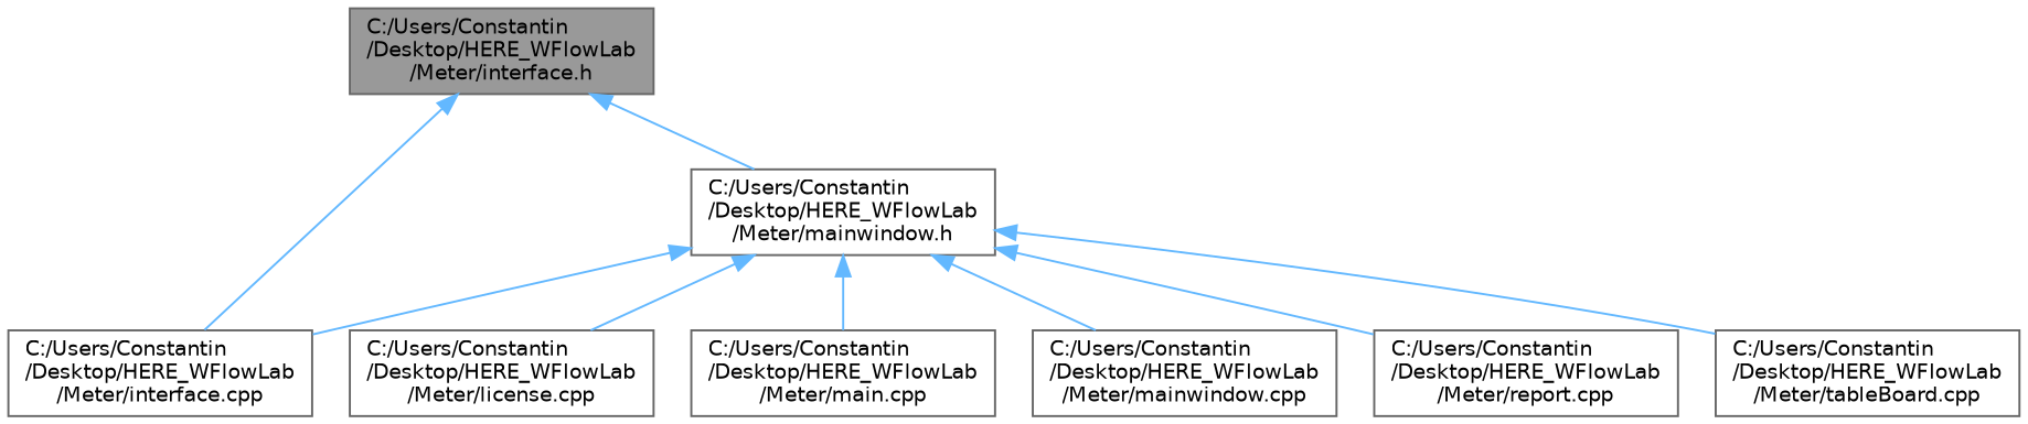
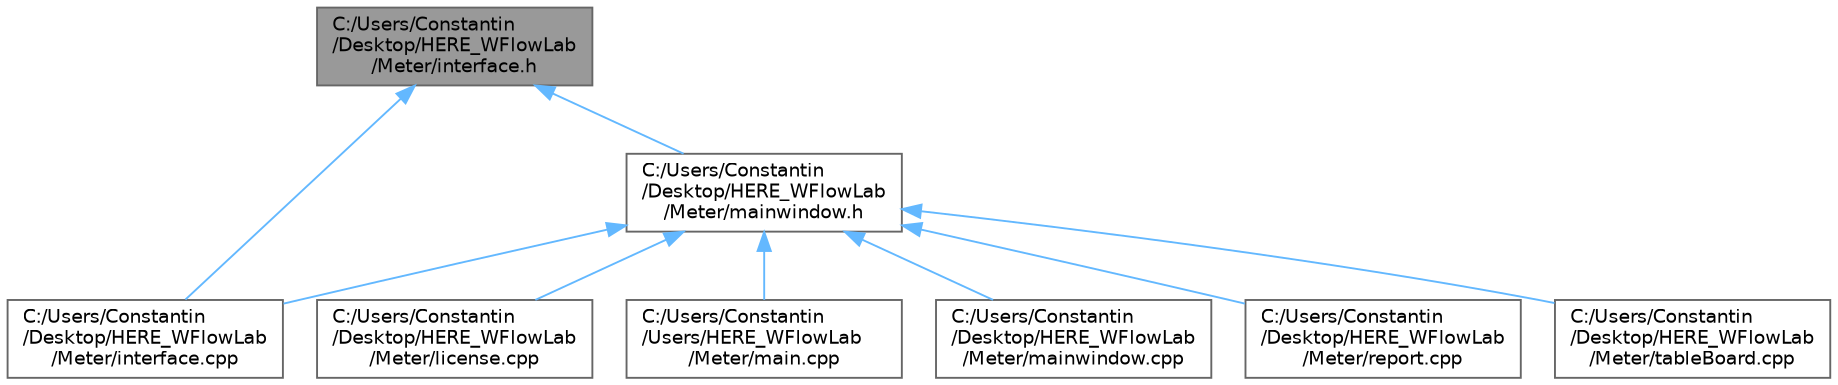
  digraph {
    node [color=grey40 fillcolor=white fontname=Helvetica fontsize=10 shape=box style=filled]
    edge [color=steelblue1 dir=back fontname=Helvetica fontsize=10 labelfontname=Helvetica labelfontsize=10 style=solid]
    n1 [color=gray40 fillcolor=grey60 fontcolor=black height=0.2 label="C:/Users/Constantin\l/Desktop/HERE_WFlowLab\l/Meter/interface.h" width=0.4]
    n2 [height=0.2 label="C:/Users/Constantin\l/Desktop/HERE_WFlowLab\l/Meter/interface.cpp" width=0.4]
    n3 [height=0.2 label="C:/Users/Constantin\l/Desktop/HERE_WFlowLab\l/Meter/mainwindow.h" width=0.4]
    n4 [height=0.2 label="C:/Users/Constantin\l/Desktop/HERE_WFlowLab\l/Meter/license.cpp" width=0.4]
-   n5 [height=0.2 label="C:/Users/Constantin\l/Desktop/HERE_WFlowLab\l/Meter/main.cpp" width=0.4]
+   n5 [height=0.2 label="C:/Users/Constantin\l/Users/HERE_WFlowLab\l/Meter/main.cpp" width=0.4]
    n6 [height=0.2 label="C:/Users/Constantin\l/Desktop/HERE_WFlowLab\l/Meter/mainwindow.cpp" width=0.4]
    n7 [height=0.2 label="C:/Users/Constantin\l/Desktop/HERE_WFlowLab\l/Meter/report.cpp" width=0.4]
    n8 [height=0.2 label="C:/Users/Constantin\l/Desktop/HERE_WFlowLab\l/Meter/tableBoard.cpp" width=0.4]
    n1 -> n2
    n1 -> n3
    n3 -> n2
    n3 -> n4
    n3 -> n5
    n3 -> n6
    n3 -> n7
    n3 -> n8
  }
